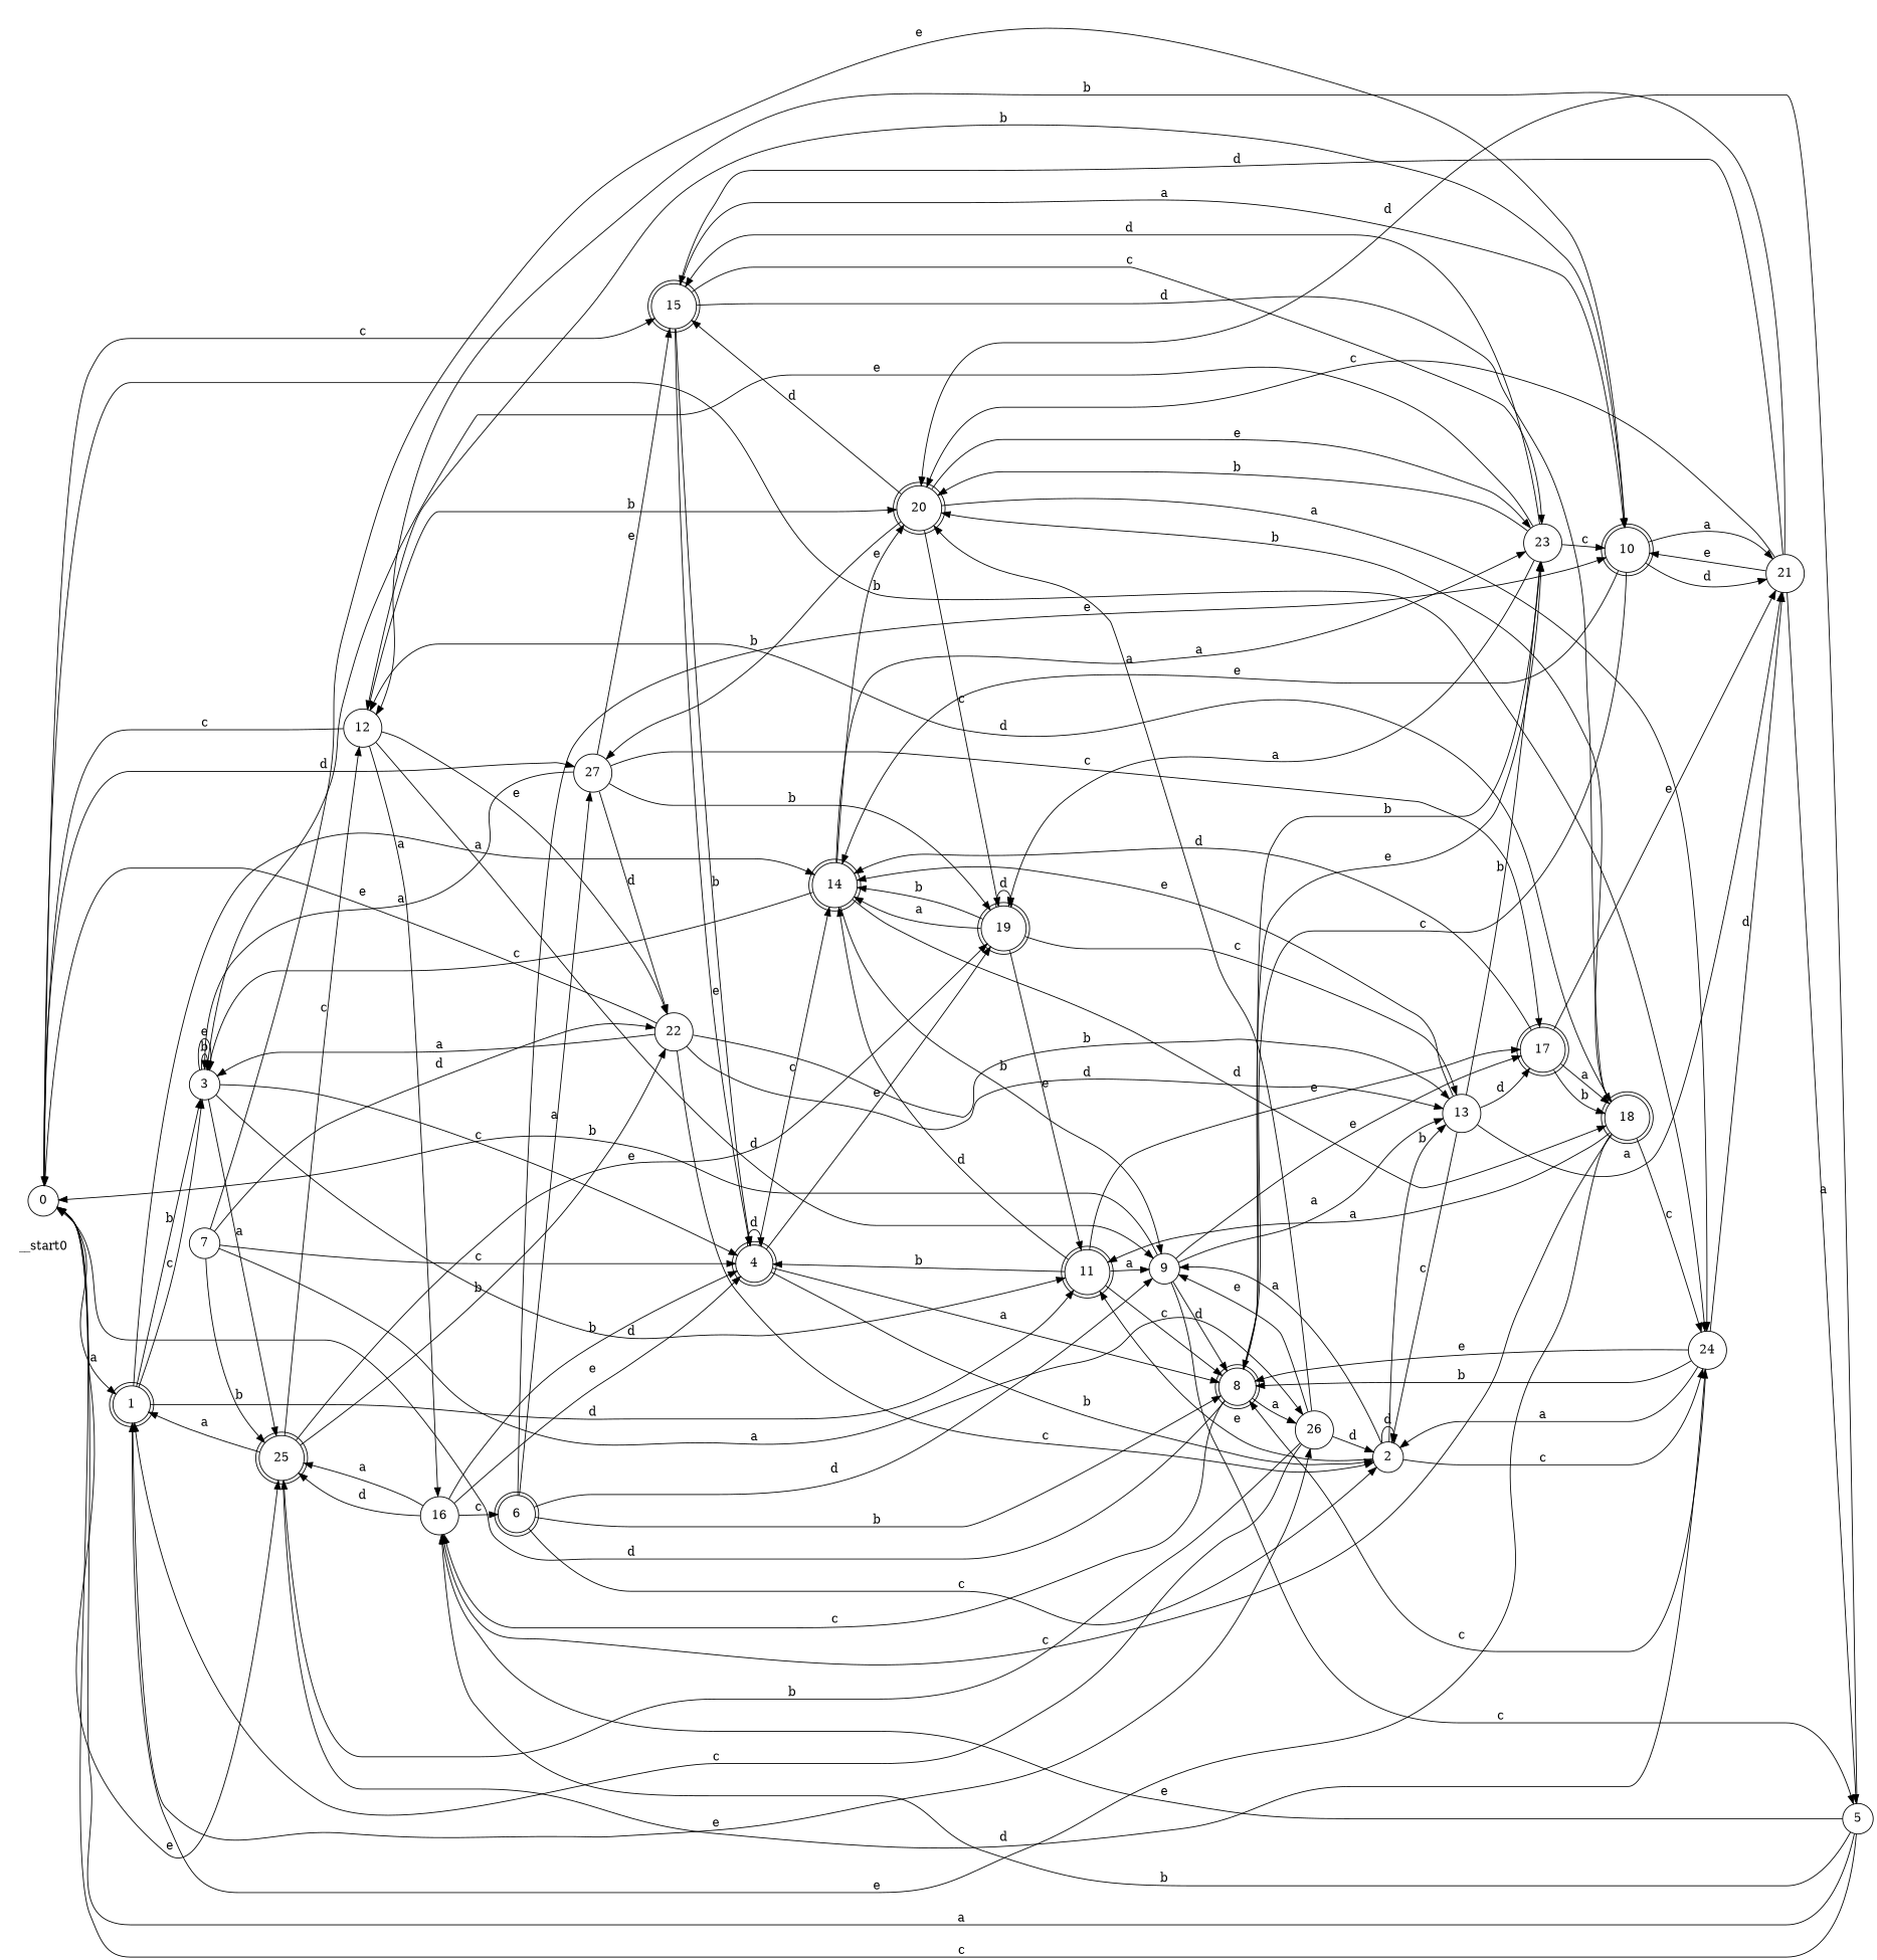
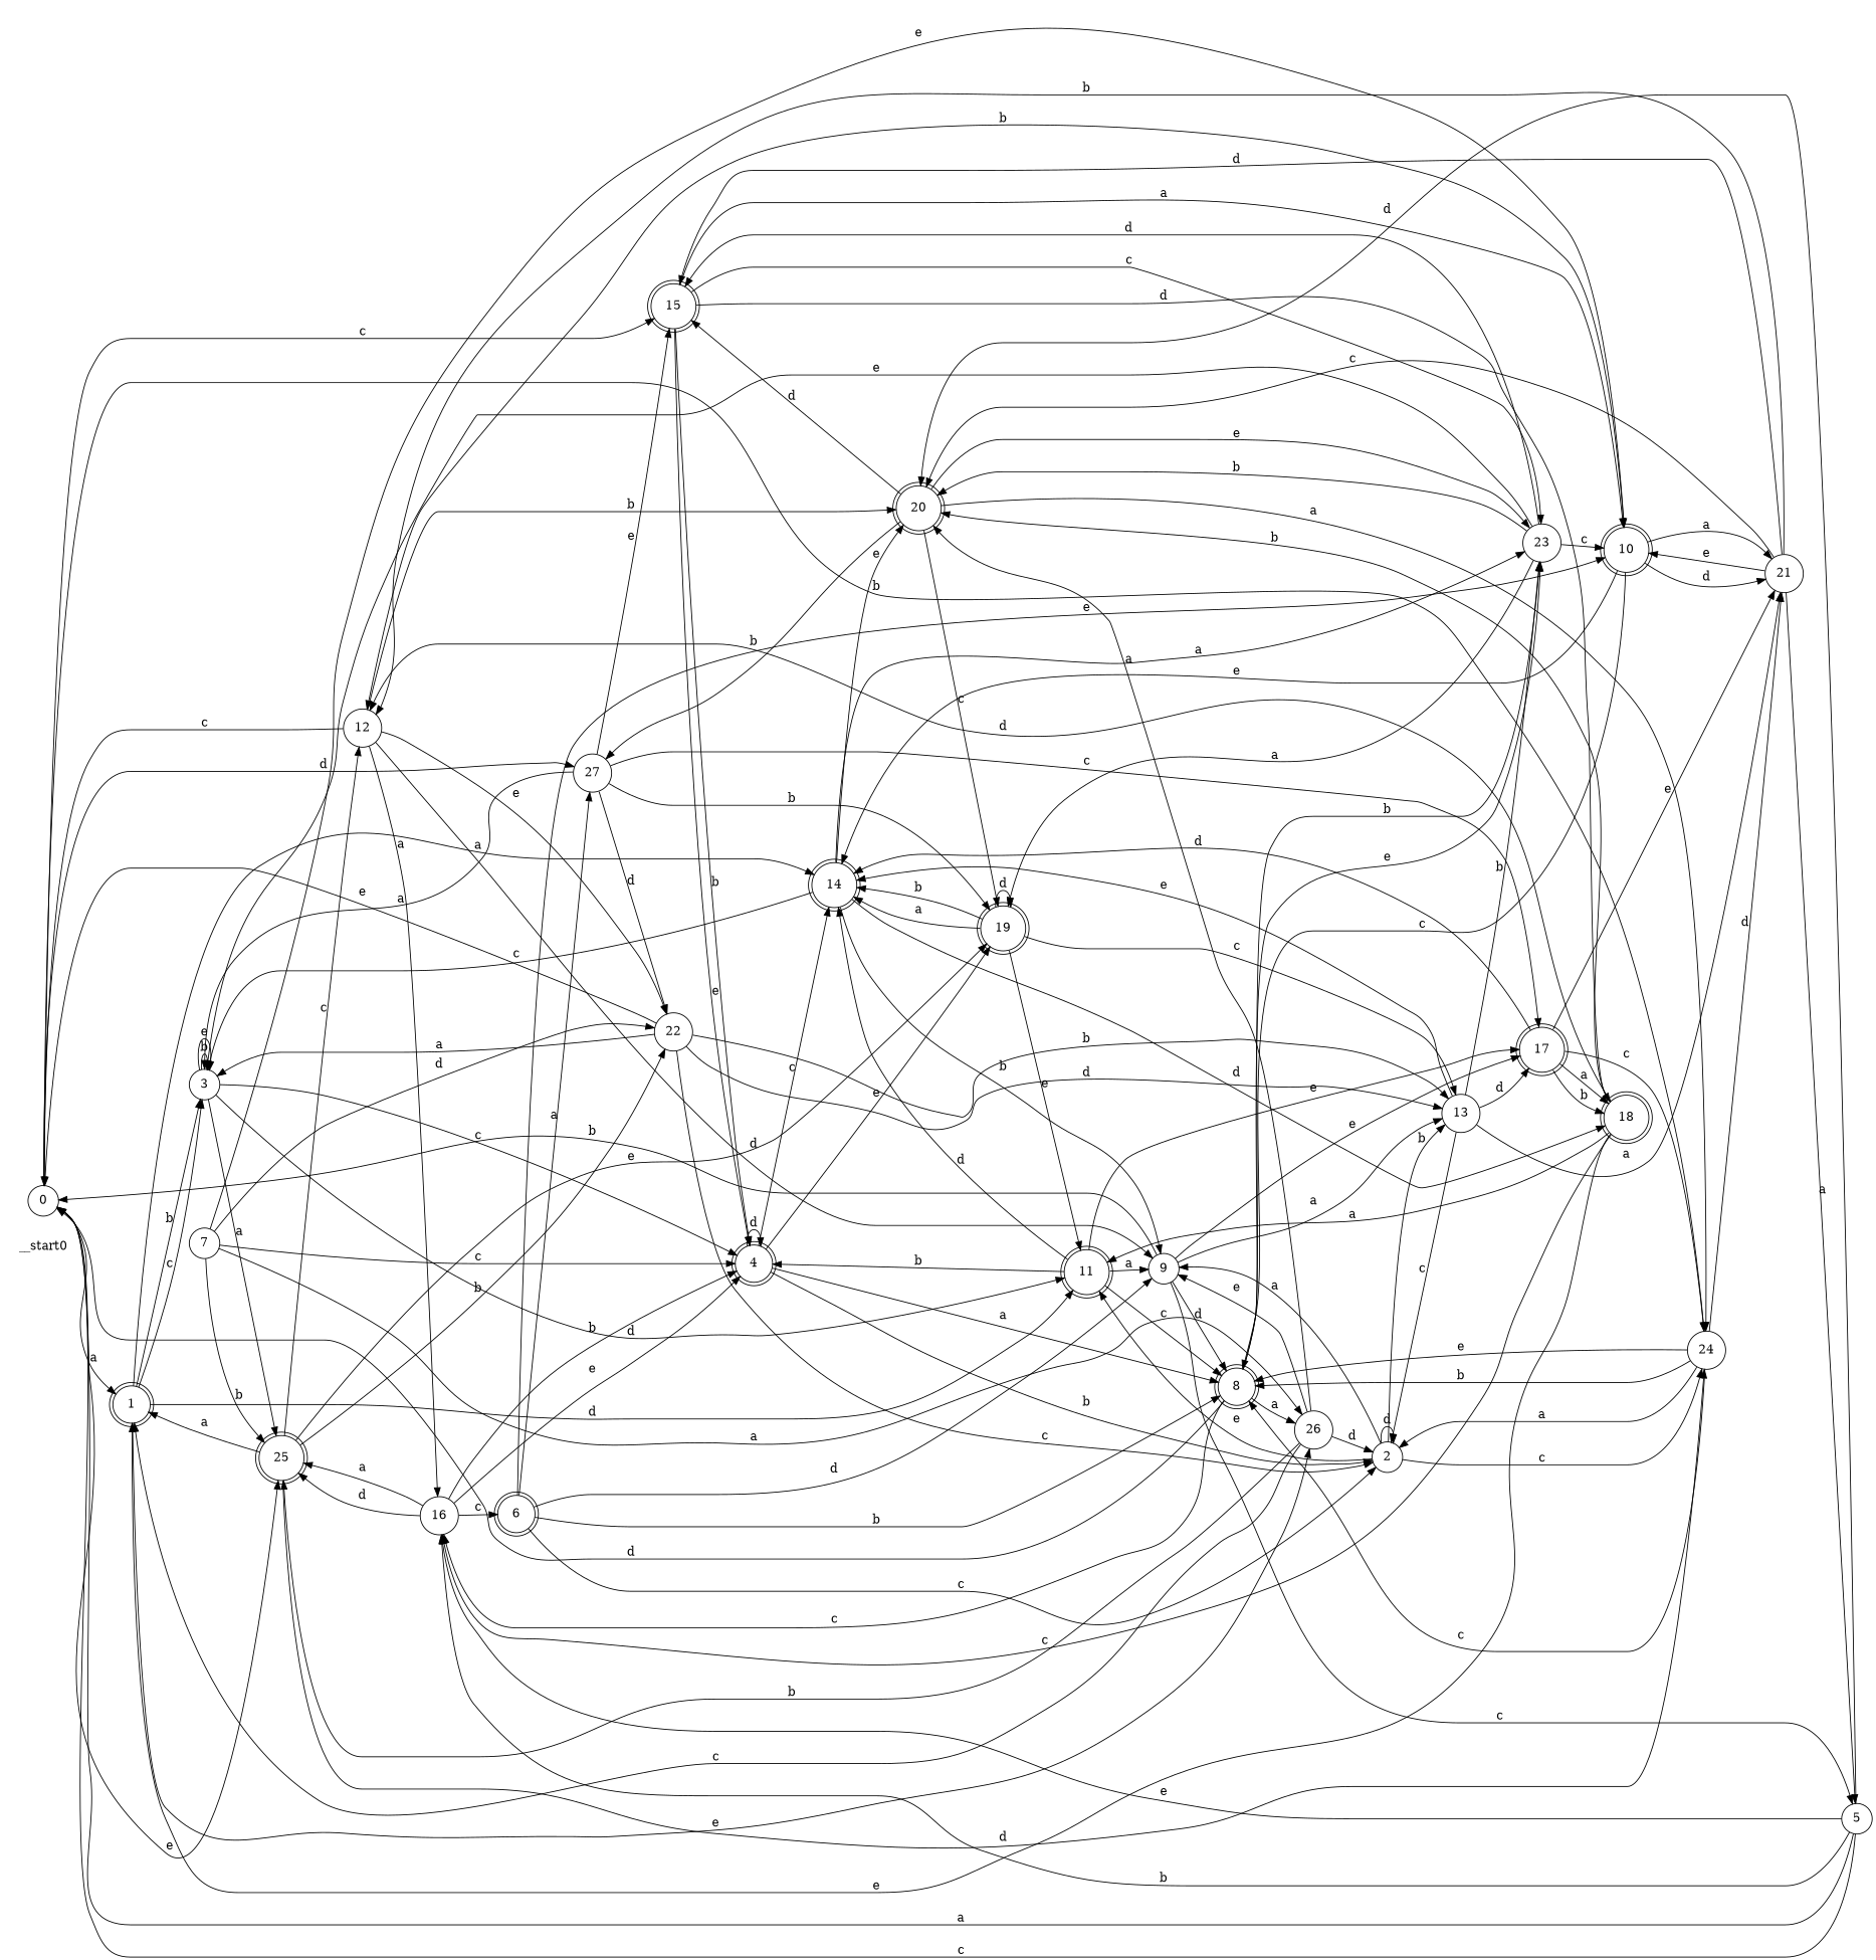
  digraph {
    rankdir=LR
    node [shape=circle color=black fillcolor=white style=filled]
    __start0 [shape=none color="" fillcolor="" style=""]
    n2 [label=0]
    n3 [label=1 shape=doublecircle style="rounded,filled"]
    n4 [label=15 shape=doublecircle style="rounded,filled"]
    n5 [label=24]
    n6 [label=25 shape=doublecircle style="rounded,filled"]
    n7 [label=27]
    n8 [label=3]
    n9 [label=11 shape=doublecircle style="rounded,filled"]
    n10 [label=14 shape=doublecircle style="rounded,filled"]
    n11 [label=26]
    n12 [label=4 shape=doublecircle style="rounded,filled"]
    n13 [label=10 shape=doublecircle style="rounded,filled"]
    n14 [label=23]
    n15 [label=18 shape=doublecircle style="rounded,filled"]
    n16 [label=2]
    n17 [label=8 shape=doublecircle style="rounded,filled"]
    n18 [label=21]
    n19 [label=19 shape=doublecircle style="rounded,filled"]
    n20 [label=22]
    n21 [label=12]
    n22 [label=17 shape=doublecircle style="rounded,filled"]
    n23 [label=9]
    n24 [label=20 shape=doublecircle style="rounded,filled"]
    n25 [label=13]
    n26 [label=16]
    n27 [label=5]
    n28 [label=6 shape=doublecircle style="rounded,filled"]
    n29 [label=7]
    n2 -> n3 [label=a]
    n2 -> n4 [label=c]
    n2 -> n5 [label=b]
    n2 -> n6 [label=e]
    n2 -> n7 [label=d]
    n3 -> n8 [label=b]
    n3 -> n8 [label=c]
    n3 -> n9 [label=d]
    n3 -> n10 [label=a]
    n3 -> n11 [label=e]
    n4 -> n12 [label=b]
    n4 -> n12 [label=e]
    n4 -> n13 [label=a]
    n4 -> n14 [label=c]
    n4 -> n15 [label=d]
    n5 -> n16 [label=a]
    n5 -> n17 [label=b]
    n5 -> n17 [label=c]
    n5 -> n17 [label=e]
    n5 -> n18 [label=d]
    n6 -> n3 [label=a]
    n6 -> n5 [label=d]
    n6 -> n19 [label=e]
    n6 -> n20 [label=b]
    n6 -> n21 [label=c]
    n7 -> n4 [label=e]
    n7 -> n8 [label=a]
    n7 -> n19 [label=b]
    n7 -> n20 [label=d]
    n7 -> n22 [label=c]
    n8 -> n6 [label=a]
    n8 -> n8 [label=b]
    n8 -> n8 [label=e]
    n8 -> n9 [label=d]
    n8 -> n12 [label=c]
    n9 -> n10 [label=d]
    n9 -> n12 [label=b]
    n9 -> n17 [label=c]
    n9 -> n22 [label=e]
    n9 -> n23 [label=a]
    n10 -> n8 [label=c]
    n10 -> n14 [label=a]
    n10 -> n15 [label=d]
    n10 -> n23 [label=b]
    n10 -> n24 [label=e]
    n11 -> n3 [label=c]
    n11 -> n6 [label=b]
    n11 -> n16 [label=d]
    n11 -> n23 [label=e]
    n11 -> n24 [label=a]
    n12 -> n10 [label=c]
    n12 -> n12 [label=d]
    n12 -> n16 [label=b]
    n12 -> n17 [label=a]
    n12 -> n19 [label=e]
    n13 -> n10 [label=e]
    n13 -> n17 [label=c]
    n13 -> n18 [label=a]
    n13 -> n18 [label=d]
    n13 -> n21 [label=b]
    n14 -> n4 [label=d]
    n14 -> n8 [label=e]
    n14 -> n13 [label=c]
    n14 -> n19 [label=a]
    n14 -> n24 [label=b]
    n15 -> n3 [label=e]
    n15 -> n9 [label=a]
    n15 -> n21 [label=d]
    n15 -> n24 [label=b]
    n15 -> n26 [label=c]
    n16 -> n5 [label=c]
    n16 -> n9 [label=e]
    n16 -> n16 [label=d]
    n16 -> n23 [label=a]
    n16 -> n25 [label=b]
    n17 -> n2 [label=d]
    n17 -> n11 [label=a]
    n17 -> n14 [label=b]
    n17 -> n14 [label=e]
    n17 -> n26 [label=c]
    n18 -> n4 [label=d]
    n18 -> n13 [label=e]
    n18 -> n21 [label=b]
    n18 -> n24 [label=c]
    n18 -> n27 [label=a]
    n19 -> n9 [label=e]
    n19 -> n10 [label=a]
    n19 -> n10 [label=b]
    n19 -> n19 [label=d]
    n19 -> n25 [label=c]
    n20 -> n2 [label=e]
    n20 -> n8 [label=a]
    n20 -> n16 [label=c]
    n20 -> n25 [label=b]
    n20 -> n25 [label=d]
    n21 -> n2 [label=c]
    n21 -> n20 [label=e]
    n21 -> n23 [label=d]
    n21 -> n24 [label=b]
    n21 -> n26 [label=a]
-   n15 -> n5 [label=c]
+   n22 -> n5 [label=c]
    n22 -> n10 [label=d]
    n22 -> n15 [label=a]
    n22 -> n15 [label=b]
    n22 -> n18 [label=e]
    n23 -> n2 [label=b]
    n23 -> n17 [label=d]
    n23 -> n22 [label=e]
    n23 -> n25 [label=a]
    n23 -> n27 [label=c]
    n24 -> n4 [label=d]
    n24 -> n5 [label=a]
    n24 -> n7 [label=b]
    n24 -> n14 [label=e]
    n24 -> n19 [label=c]
    n25 -> n10 [label=e]
    n25 -> n14 [label=b]
    n25 -> n16 [label=c]
    n25 -> n18 [label=a]
    n25 -> n22 [label=d]
    n26 -> n6 [label=a]
    n26 -> n6 [label=d]
    n26 -> n12 [label=b]
    n26 -> n12 [label=e]
    n26 -> n28 [label=c]
    n27 -> n2 [label=a]
    n27 -> n2 [label=c]
    n27 -> n24 [label=d]
    n27 -> n26 [label=b]
    n27 -> n26 [label=e]
    n28 -> n7 [label=a]
    n28 -> n13 [label=e]
    n28 -> n16 [label=c]
    n28 -> n17 [label=b]
    n28 -> n23 [label=d]
    n29 -> n6 [label=b]
    n29 -> n11 [label=a]
    n29 -> n12 [label=c]
    n29 -> n13 [label=e]
    n29 -> n20 [label=d]
  }
